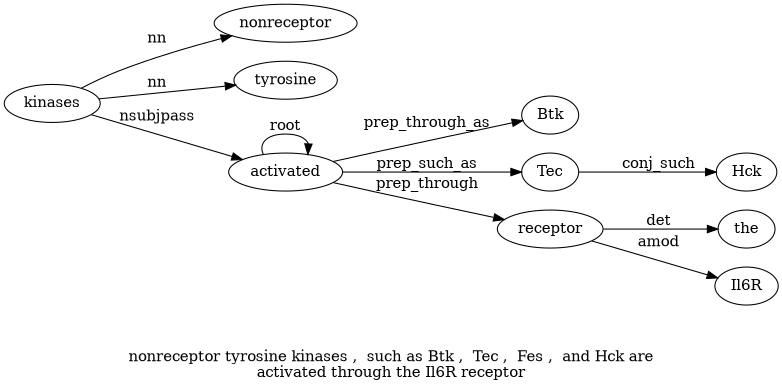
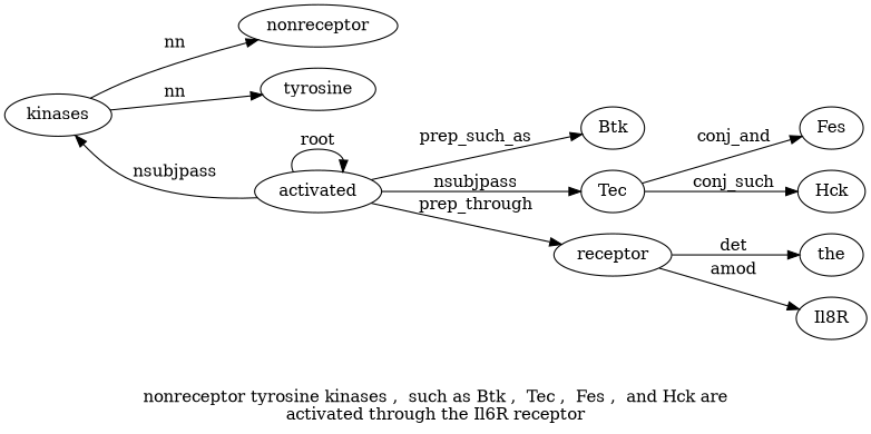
  digraph {
    label="nonreceptor tyrosine kinases ,  such as Btk ,  Tec ,  Fes ,  and Hck are\nactivated through the Il6R receptor"
    rankdir=LR
    node [fillcolor=white style=filled]
    n1 [label=kinases]
    n2 [label=nonreceptor]
    n3 [label=tyrosine]
    n4 [label=activated]
    n5 [label=Btk]
    n6 [label=Tec]
    n7 [label=receptor]
+   n8 [label=Fes]
    n9 [label=Hck]
    n10 [label=the]
-   n11 [label=Il6R]
+   n11 [label=Il8R]
    n1 -> n2 [label=nn]
    n1 -> n3 [label=nn]
-   n1 -> n4 [label=nsubjpass]
+   n4 -> n1 [label=nsubjpass]
    n4 -> n4 [label=root]
-   n4 -> n5 [label=prep_through_as]
-   n4 -> n6 [label=prep_such_as]
+   n4 -> n5 [label=prep_such_as]
+   n4 -> n6 [label=nsubjpass]
    n4 -> n7 [label=prep_through]
+   n6 -> n8 [label=conj_and]
    n6 -> n9 [label=conj_such]
    n7 -> n10 [label=det]
    n7 -> n11 [label=amod]
  }
